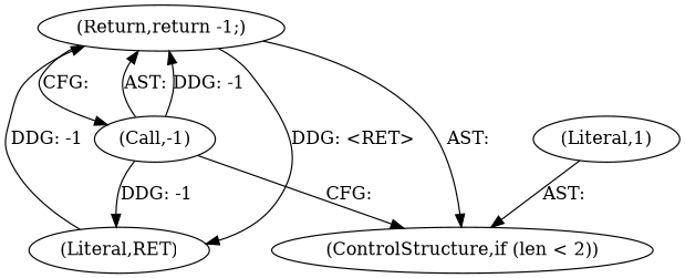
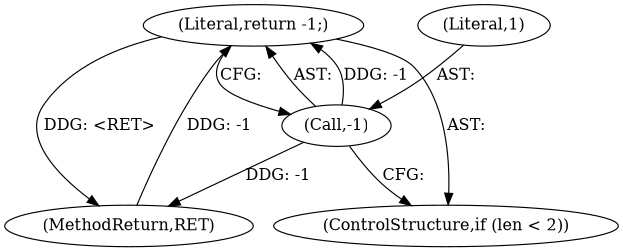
  digraph {
-   n1 [label="(Return,return -1;)"]
+   n1 [label="(Literal,return -1;)"]
    n2 [label="(Call,-1)"]
-   n3 [label="(Literal,RET)"]
+   n3 [label="(MethodReturn,RET)"]
    n4 [label="(ControlStructure,if (len < 2))"]
    n5 [label="(Literal,1)"]
    n1 -> n2 [label="CFG: "]
    n1 -> n3 [label="DDG: <RET>"]
    n1 -> n4 [label="AST: "]
    n2 -> n1 [label="AST: "]
    n2 -> n1 [label="DDG: -1"]
    n2 -> n3 [label="DDG: -1"]
    n2 -> n4 [label="CFG: "]
    n3 -> n1 [label="DDG: -1"]
-   n5 -> n4 [label="AST: "]
+   n5 -> n2 [label="AST: "]
  }
